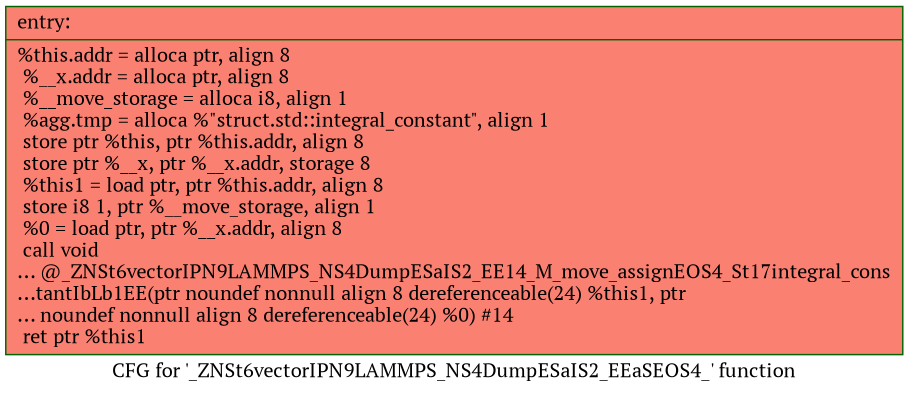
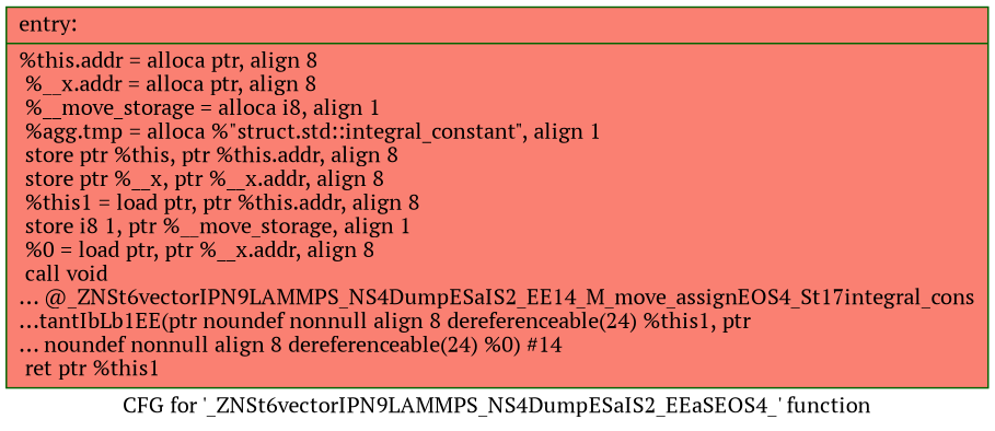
  digraph {
    label="CFG for '_ZNSt6vectorIPN9LAMMPS_NS4DumpESaIS2_EEaSEOS4_' function"
    fontname="PT Serif"
-   n1 [color=darkgreen fillcolor=salmon fontname="PT Serif" label="{entry:\l|  %this.addr = alloca ptr, align 8\l  %__x.addr = alloca ptr, align 8\l  %__move_storage = alloca i8, align 1\l  %agg.tmp = alloca %\"struct.std::integral_constant\", align 1\l  store ptr %this, ptr %this.addr, align 8\l  store ptr %__x, ptr %__x.addr, storage 8\l  %this1 = load ptr, ptr %this.addr, align 8\l  store i8 1, ptr %__move_storage, align 1\l  %0 = load ptr, ptr %__x.addr, align 8\l  call void\l... @_ZNSt6vectorIPN9LAMMPS_NS4DumpESaIS2_EE14_M_move_assignEOS4_St17integral_cons\l...tantIbLb1EE(ptr noundef nonnull align 8 dereferenceable(24) %this1, ptr\l... noundef nonnull align 8 dereferenceable(24) %0) #14\l  ret ptr %this1\l}" shape=record style=filled]
+   n1 [color=darkgreen fillcolor=salmon fontname="PT Serif" label="{entry:\l|  %this.addr = alloca ptr, align 8\l  %__x.addr = alloca ptr, align 8\l  %__move_storage = alloca i8, align 1\l  %agg.tmp = alloca %\"struct.std::integral_constant\", align 1\l  store ptr %this, ptr %this.addr, align 8\l  store ptr %__x, ptr %__x.addr, align 8\l  %this1 = load ptr, ptr %this.addr, align 8\l  store i8 1, ptr %__move_storage, align 1\l  %0 = load ptr, ptr %__x.addr, align 8\l  call void\l... @_ZNSt6vectorIPN9LAMMPS_NS4DumpESaIS2_EE14_M_move_assignEOS4_St17integral_cons\l...tantIbLb1EE(ptr noundef nonnull align 8 dereferenceable(24) %this1, ptr\l... noundef nonnull align 8 dereferenceable(24) %0) #14\l  ret ptr %this1\l}" shape=record style=filled]
  }
